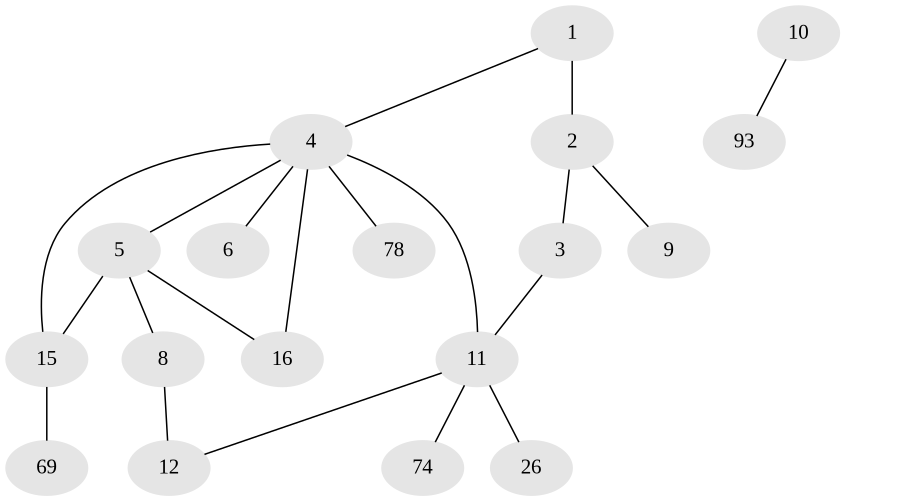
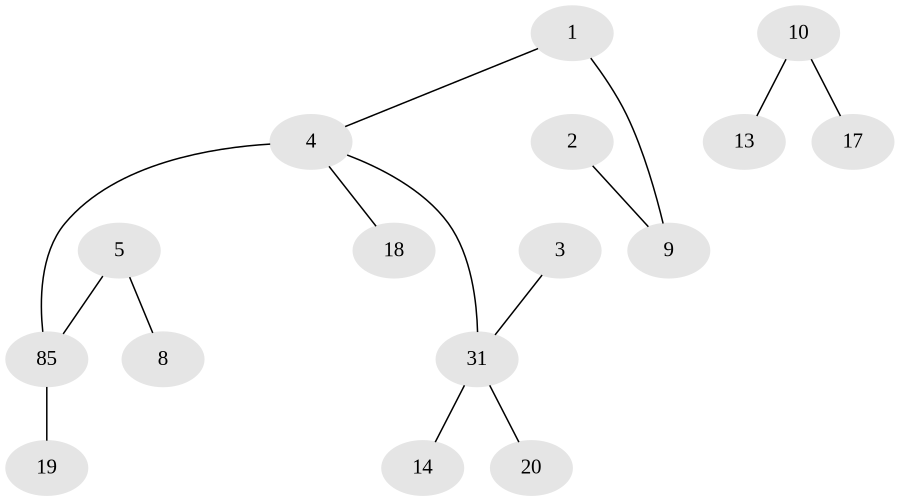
  graph {
    fontname="Liberation Serif"
    node [color=gray90 fontname="Liberation Serif" style=filled]
    edge [fontname="Liberation Serif"]
    1
    2
    4
    3
    9
-   11
+   11 [label=31]
    5
-   6
-   15
-   16
-   18 [label=78]
-   12
-   14 [label=74]
-   20 [label=26]
+   15 [label=85]
+   18
+   14
+   20
    8
-   19 [label=69]
+   19
    10
-   13 [label=93]
-   1 -- 2
+   13
+   17
+   1 -- 9
    1 -- 4
-   2 -- 3
    2 -- 9
    4 -- 11
-   4 -- 5
-   4 -- 6
    4 -- 15
-   4 -- 16
    4 -- 18
    3 -- 11
-   11 -- 12
    11 -- 14
    11 -- 20
    5 -- 15
-   5 -- 16
    5 -- 8
    15 -- 19
-   8 -- 12
    10 -- 13
+   10 -- 17
  }
